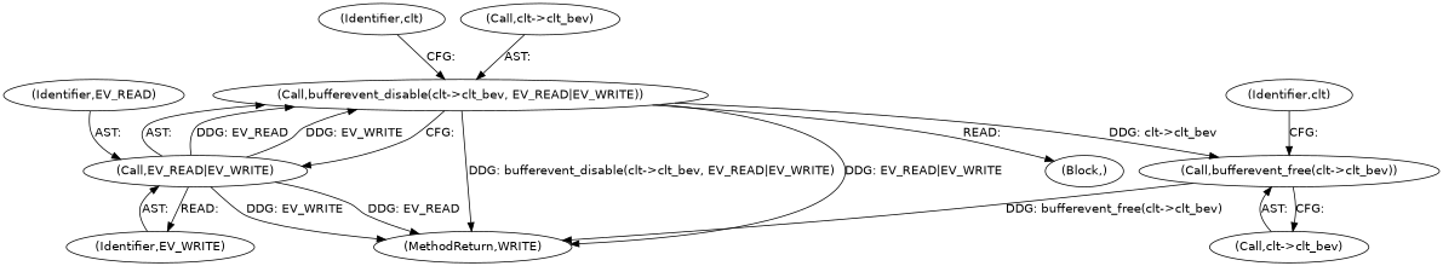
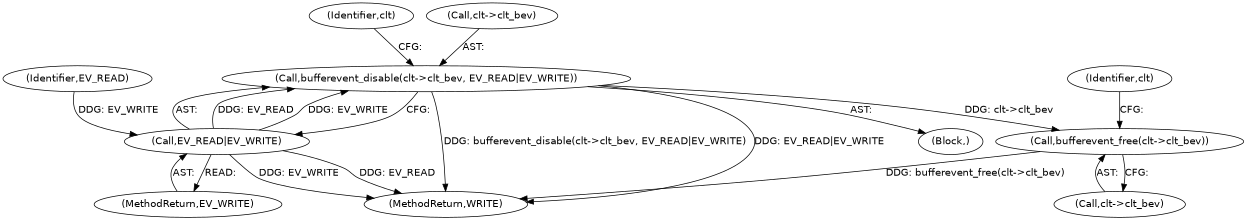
  digraph {
    fontname="DejaVu Sans"
    node [fontname="DejaVu Sans"]
    edge [fontname="DejaVu Sans"]
    n1 [label="(Call,bufferevent_disable(clt->clt_bev, EV_READ|EV_WRITE))"]
    n2 [label="(Call,EV_READ|EV_WRITE)"]
    n3 [label="(Call,bufferevent_free(clt->clt_bev))"]
    n4 [label="(Block,)"]
    n5 [label="(MethodReturn,WRITE)"]
-   n6 [label="(Identifier,EV_WRITE)"]
+   n6 [label="(MethodReturn,EV_WRITE)"]
    n7 [label="(Call,clt->clt_bev)"]
    n8 [label="(Identifier,EV_READ)"]
    n9 [label="(Identifier,clt)"]
    n10 [label="(Identifier,clt)"]
    n11 [label="(Call,clt->clt_bev)"]
    n1 -> n2 [label="CFG: "]
    n1 -> n3 [label="DDG: clt->clt_bev"]
-   n1 -> n4 [label="READ: "]
+   n1 -> n4 [label="AST: "]
    n1 -> n5 [label="DDG: bufferevent_disable(clt->clt_bev, EV_READ|EV_WRITE)"]
    n1 -> n5 [label="DDG: EV_READ|EV_WRITE"]
    n2 -> n1 [label="AST: "]
    n2 -> n1 [label="DDG: EV_READ"]
    n2 -> n1 [label="DDG: EV_WRITE"]
    n2 -> n5 [label="DDG: EV_READ"]
    n2 -> n5 [label="DDG: EV_WRITE"]
    n2 -> n6 [label="READ: "]
    n3 -> n5 [label="DDG: bufferevent_free(clt->clt_bev)"]
    n3 -> n7 [label="CFG: "]
    n6 -> n2 [label="AST: "]
    n7 -> n3 [label="AST: "]
-   n8 -> n2 [label="AST: "]
+   n8 -> n2 [label="DDG: EV_WRITE"]
    n9 -> n1 [label="CFG: "]
    n10 -> n3 [label="CFG: "]
    n11 -> n1 [label="AST: "]
  }
